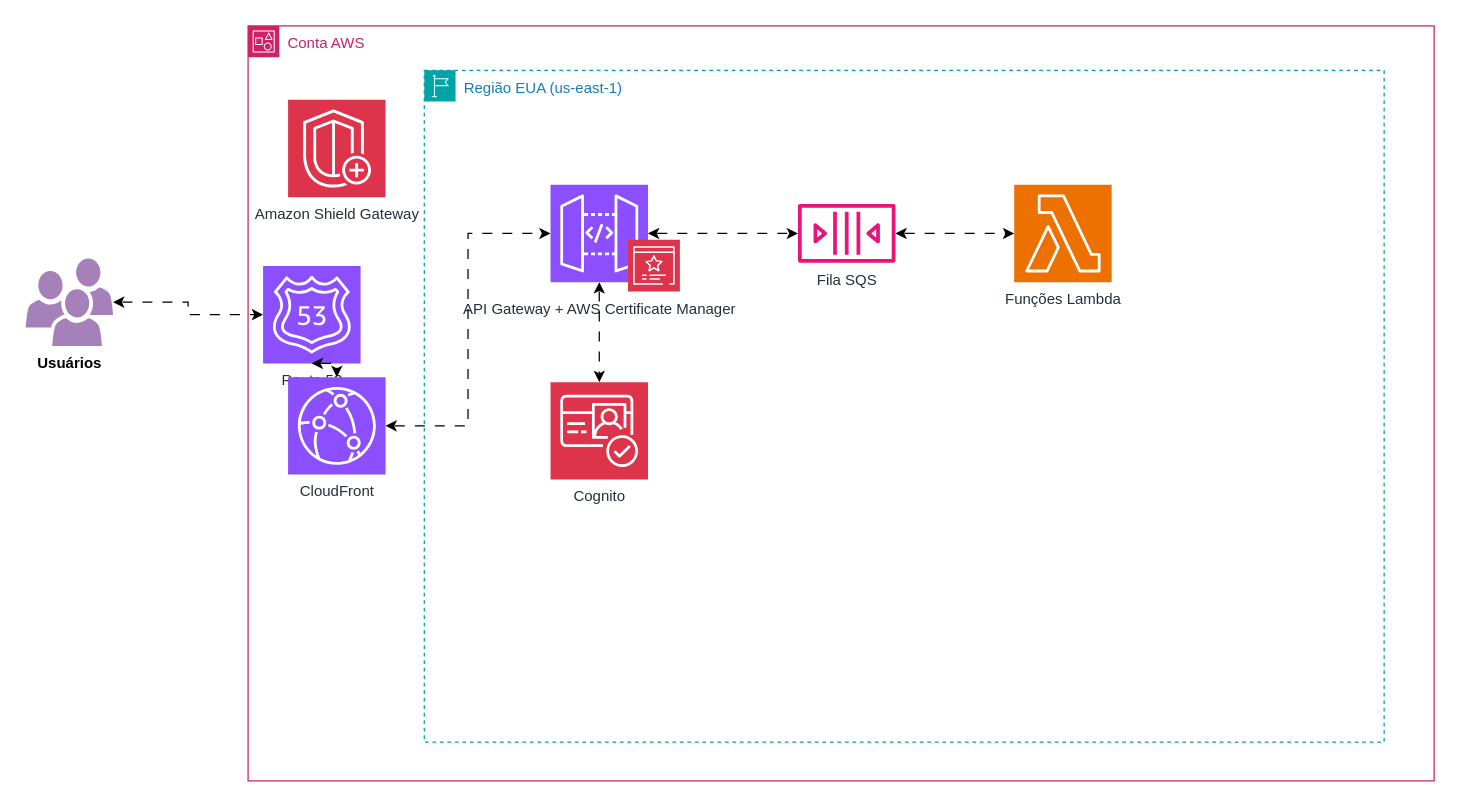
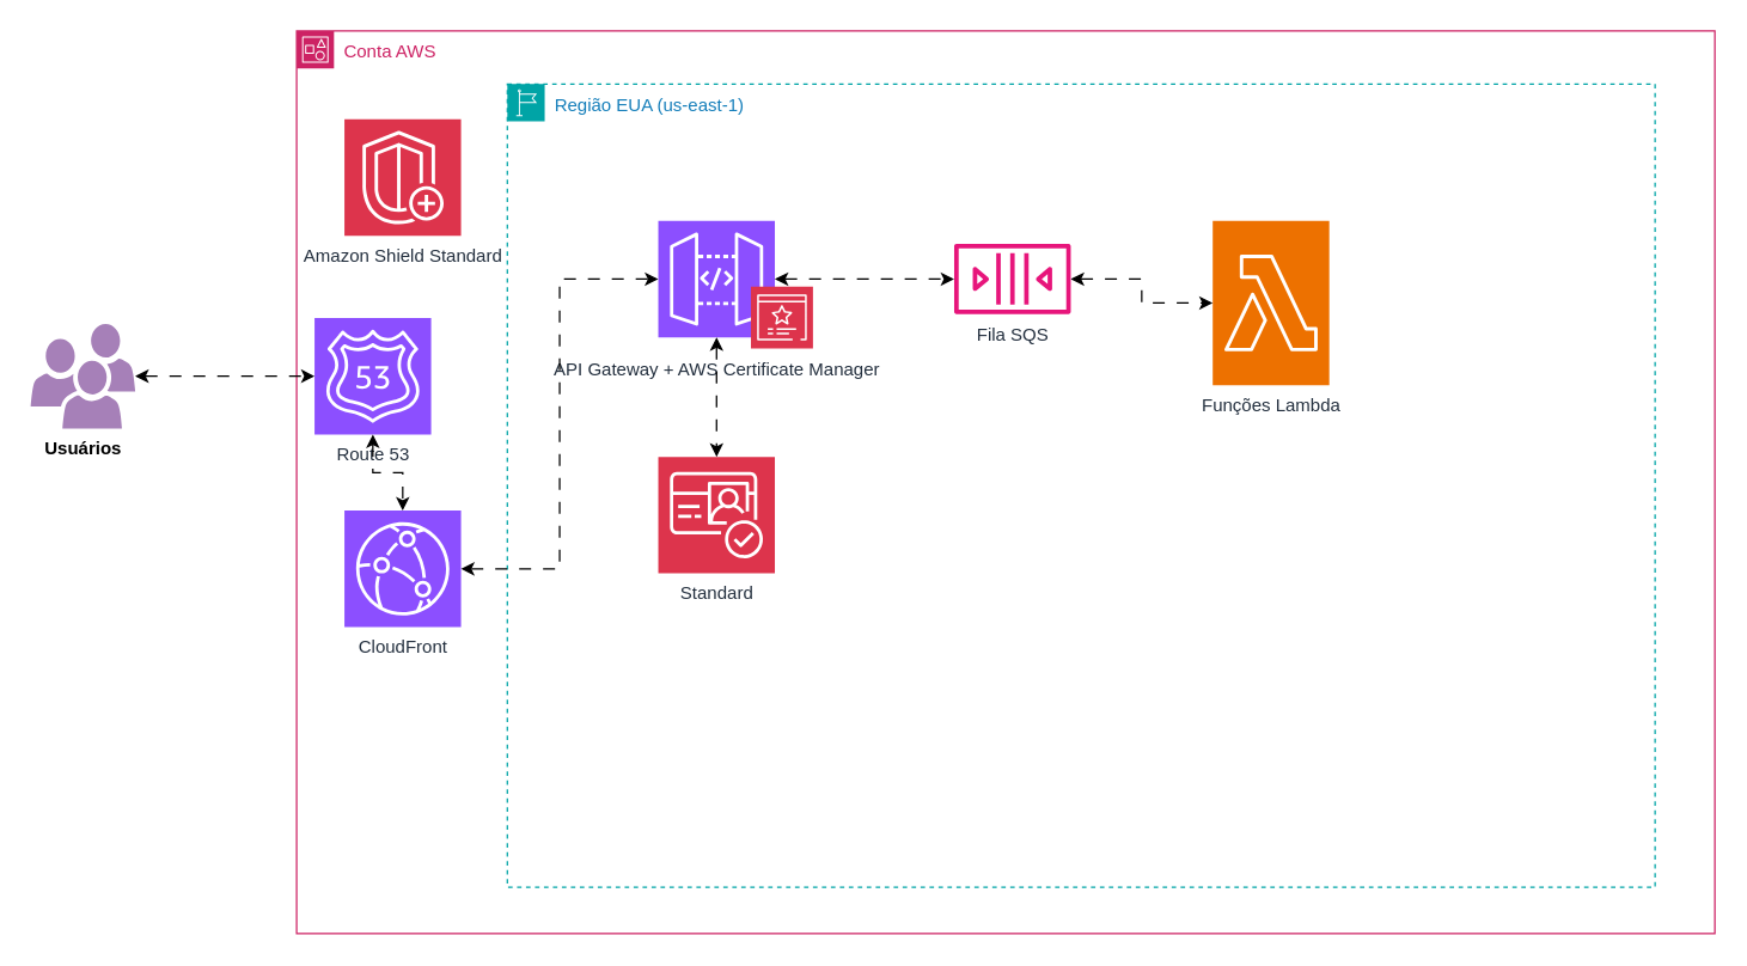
  <mxCell id="0" />
  <mxCell id="1" parent="0" />
  <mxCell id="2" value="Conta AWS" style="points=[[0,0],[0.25,0],[0.5,0],[0.75,0],[1,0],[1,0.25],[1,0.5],[1,0.75],[1,1],[0.75,1],[0.5,1],[0.25,1],[0,1],[0,0.75],[0,0.5],[0,0.25]];outlineConnect=0;gradientColor=none;html=1;whiteSpace=wrap;fontSize=12;fontStyle=0;container=0;pointerEvents=0;collapsible=0;recursiveResize=0;shape=mxgraph.aws4.group;grIcon=mxgraph.aws4.group_account;strokeColor=#CD2264;fillColor=none;verticalAlign=top;align=left;spacingLeft=30;fontColor=#CD2264;dashed=0;" parent="1" vertex="1"><mxGeometry x="198" y="20" width="949" height="604" as="geometry" /></mxCell>
  <mxCell id="3" value="Região EUA (us-east-1)" style="points=[[0,0],[0.25,0],[0.5,0],[0.75,0],[1,0],[1,0.25],[1,0.5],[1,0.75],[1,1],[0.75,1],[0.5,1],[0.25,1],[0,1],[0,0.75],[0,0.5],[0,0.25]];outlineConnect=0;gradientColor=none;html=1;whiteSpace=wrap;fontSize=12;fontStyle=0;container=1;pointerEvents=0;collapsible=0;recursiveResize=0;shape=mxgraph.aws4.group;grIcon=mxgraph.aws4.group_region;strokeColor=#00A4A6;fillColor=default;verticalAlign=top;align=left;spacingLeft=30;fontColor=#147EBA;dashed=1;shadow=0;" parent="1" vertex="1"><mxGeometry x="339" y="55.5" width="768" height="537.5" as="geometry" /></mxCell>
- <mxCell id="4" value="Funções Lambda" style="sketch=0;points=[[0,0,0],[0.25,0,0],[0.5,0,0],[0.75,0,0],[1,0,0],[0,1,0],[0.25,1,0],[0.5,1,0],[0.75,1,0],[1,1,0],[0,0.25,0],[0,0.5,0],[0,0.75,0],[1,0.25,0],[1,0.5,0],[1,0.75,0]];outlineConnect=0;fontColor=#232F3E;fillColor=#ED7100;strokeColor=#ffffff;dashed=0;verticalLabelPosition=bottom;verticalAlign=top;align=center;html=1;fontSize=12;fontStyle=0;aspect=fixed;shape=mxgraph.aws4.resourceIcon;resIcon=mxgraph.aws4.lambda;" parent="3" vertex="1"><mxGeometry x="472" y="91.5" width="78" height="78" as="geometry" /></mxCell>
+ <mxCell id="4" value="Funções Lambda" style="sketch=0;points=[[0,0,0],[0.25,0,0],[0.5,0,0],[0.75,0,0],[1,0,0],[0,1,0],[0.25,1,0],[0.5,1,0],[0.75,1,0],[1,1,0],[0,0.25,0],[0,0.5,0],[0,0.75,0],[1,0.25,0],[1,0.5,0],[1,0.75,0]];outlineConnect=0;fontColor=#232F3E;fillColor=#ED7100;strokeColor=#ffffff;dashed=0;verticalLabelPosition=bottom;verticalAlign=top;align=center;html=1;fontSize=12;fontStyle=0;aspect=fixed;shape=mxgraph.aws4.resourceIcon;resIcon=mxgraph.aws4.lambda;" parent="3" vertex="1"><mxGeometry x="472" y="91.5" width="78" height="110" as="geometry" /></mxCell>
  <mxCell id="5" value="" style="group" parent="3" vertex="1" connectable="0"><mxGeometry x="101" y="91.5" width="103.5" height="85.5" as="geometry" /></mxCell>
  <mxCell id="6" value="API Gateway + AWS Certificate Manager" style="sketch=0;points=[[0,0,0],[0.25,0,0],[0.5,0,0],[0.75,0,0],[1,0,0],[0,1,0],[0.25,1,0],[0.5,1,0],[0.75,1,0],[1,1,0],[0,0.25,0],[0,0.5,0],[0,0.75,0],[1,0.25,0],[1,0.5,0],[1,0.75,0]];outlineConnect=0;fontColor=#232F3E;fillColor=#8C4FFF;strokeColor=#ffffff;dashed=0;verticalLabelPosition=bottom;verticalAlign=top;align=center;html=1;fontSize=12;fontStyle=0;aspect=fixed;shape=mxgraph.aws4.resourceIcon;resIcon=mxgraph.aws4.api_gateway;spacing=10;" parent="5" vertex="1"><mxGeometry width="78" height="78" as="geometry" /></mxCell>
  <mxCell id="7" value="" style="sketch=0;points=[[0,0,0],[0.25,0,0],[0.5,0,0],[0.75,0,0],[1,0,0],[0,1,0],[0.25,1,0],[0.5,1,0],[0.75,1,0],[1,1,0],[0,0.25,0],[0,0.5,0],[0,0.75,0],[1,0.25,0],[1,0.5,0],[1,0.75,0]];outlineConnect=0;fontColor=#232F3E;fillColor=#DD344C;strokeColor=#ffffff;dashed=0;verticalLabelPosition=bottom;verticalAlign=top;align=center;html=1;fontSize=12;fontStyle=0;aspect=fixed;shape=mxgraph.aws4.resourceIcon;resIcon=mxgraph.aws4.certificate_manager_3;" parent="5" vertex="1"><mxGeometry x="62" y="44" width="41.5" height="41.5" as="geometry" /></mxCell>
- <mxCell id="8" value="Cognito" style="sketch=0;points=[[0,0,0],[0.25,0,0],[0.5,0,0],[0.75,0,0],[1,0,0],[0,1,0],[0.25,1,0],[0.5,1,0],[0.75,1,0],[1,1,0],[0,0.25,0],[0,0.5,0],[0,0.75,0],[1,0.25,0],[1,0.5,0],[1,0.75,0]];outlineConnect=0;fontColor=#232F3E;fillColor=#DD344C;strokeColor=#ffffff;dashed=0;verticalLabelPosition=bottom;verticalAlign=top;align=center;html=1;fontSize=12;fontStyle=0;aspect=fixed;shape=mxgraph.aws4.resourceIcon;resIcon=mxgraph.aws4.cognito;" parent="3" vertex="1"><mxGeometry x="101" y="249.5" width="78" height="78" as="geometry" /></mxCell>
+ <mxCell id="8" value="Standard" style="sketch=0;points=[[0,0,0],[0.25,0,0],[0.5,0,0],[0.75,0,0],[1,0,0],[0,1,0],[0.25,1,0],[0.5,1,0],[0.75,1,0],[1,1,0],[0,0.25,0],[0,0.5,0],[0,0.75,0],[1,0.25,0],[1,0.5,0],[1,0.75,0]];outlineConnect=0;fontColor=#232F3E;fillColor=#DD344C;strokeColor=#ffffff;dashed=0;verticalLabelPosition=bottom;verticalAlign=top;align=center;html=1;fontSize=12;fontStyle=0;aspect=fixed;shape=mxgraph.aws4.resourceIcon;resIcon=mxgraph.aws4.cognito;" parent="3" vertex="1"><mxGeometry x="101" y="249.5" width="78" height="78" as="geometry" /></mxCell>
  <mxCell id="9" style="edgeStyle=orthogonalEdgeStyle;rounded=0;orthogonalLoop=1;jettySize=auto;html=1;exitX=0.5;exitY=1;exitDx=0;exitDy=0;exitPerimeter=0;elbow=vertical;startArrow=classic;startFill=1;flowAnimation=1;" parent="3" source="6" target="8" edge="1"><mxGeometry relative="1" as="geometry" /></mxCell>
  <mxCell id="10" style="edgeStyle=orthogonalEdgeStyle;rounded=0;orthogonalLoop=1;jettySize=auto;html=1;startArrow=classic;startFill=1;flowAnimation=1;" edge="1" parent="3" source="11" target="4"><mxGeometry relative="1" as="geometry" /></mxCell>
  <mxCell id="11" value="Fila SQS" style="sketch=0;outlineConnect=0;fontColor=#232F3E;gradientColor=none;fillColor=#E7157B;strokeColor=none;dashed=0;verticalLabelPosition=bottom;verticalAlign=top;align=center;html=1;fontSize=12;fontStyle=0;aspect=fixed;pointerEvents=1;shape=mxgraph.aws4.queue;" vertex="1" parent="3"><mxGeometry x="299" y="107" width="78" height="47" as="geometry" /></mxCell>
  <mxCell id="12" style="edgeStyle=orthogonalEdgeStyle;rounded=0;orthogonalLoop=1;jettySize=auto;html=1;exitX=1;exitY=0.5;exitDx=0;exitDy=0;exitPerimeter=0;flowAnimation=1;startArrow=classic;startFill=1;" edge="1" parent="3" source="6" target="11"><mxGeometry relative="1" as="geometry" /></mxCell>
- <mxCell id="13" value="&lt;b&gt;Usuários&lt;/b&gt;" style="sketch=0;pointerEvents=1;shadow=0;dashed=0;html=1;strokeColor=none;labelPosition=center;verticalLabelPosition=bottom;verticalAlign=top;outlineConnect=0;align=center;shape=mxgraph.office.users.users;fillColor=#A680B8;" parent="1" vertex="1"><mxGeometry x="20" y="206" width="70" height="70" as="geometry" /></mxCell>
+ <mxCell id="13" value="&lt;b&gt;Usuários&lt;/b&gt;" style="sketch=0;pointerEvents=1;shadow=0;dashed=0;html=1;strokeColor=none;labelPosition=center;verticalLabelPosition=bottom;verticalAlign=top;outlineConnect=0;align=center;shape=mxgraph.office.users.users;fillColor=#A680B8;" parent="1" vertex="1"><mxGeometry x="20" y="216" width="70" height="70" as="geometry" /></mxCell>
  <mxCell id="14" value="Route 53" style="sketch=0;points=[[0,0,0],[0.25,0,0],[0.5,0,0],[0.75,0,0],[1,0,0],[0,1,0],[0.25,1,0],[0.5,1,0],[0.75,1,0],[1,1,0],[0,0.25,0],[0,0.5,0],[0,0.75,0],[1,0.25,0],[1,0.5,0],[1,0.75,0]];outlineConnect=0;fontColor=#232F3E;fillColor=#8C4FFF;strokeColor=#ffffff;dashed=0;verticalLabelPosition=bottom;verticalAlign=top;align=center;html=1;fontSize=12;fontStyle=0;aspect=fixed;shape=mxgraph.aws4.resourceIcon;resIcon=mxgraph.aws4.route_53;" parent="1" vertex="1"><mxGeometry x="210" y="212" width="78" height="78" as="geometry" /></mxCell>
- <mxCell id="15" value="Amazon Shield Gateway" style="sketch=0;points=[[0,0,0],[0.25,0,0],[0.5,0,0],[0.75,0,0],[1,0,0],[0,1,0],[0.25,1,0],[0.5,1,0],[0.75,1,0],[1,1,0],[0,0.25,0],[0,0.5,0],[0,0.75,0],[1,0.25,0],[1,0.5,0],[1,0.75,0]];outlineConnect=0;fontColor=#232F3E;fillColor=#DD344C;strokeColor=#ffffff;dashed=0;verticalLabelPosition=bottom;verticalAlign=top;align=center;html=1;fontSize=12;fontStyle=0;aspect=fixed;shape=mxgraph.aws4.resourceIcon;resIcon=mxgraph.aws4.shield;" parent="1" vertex="1"><mxGeometry x="230" y="79" width="78" height="78" as="geometry" /></mxCell>
- <mxCell id="16" value="CloudFront" style="sketch=0;points=[[0,0,0],[0.25,0,0],[0.5,0,0],[0.75,0,0],[1,0,0],[0,1,0],[0.25,1,0],[0.5,1,0],[0.75,1,0],[1,1,0],[0,0.25,0],[0,0.5,0],[0,0.75,0],[1,0.25,0],[1,0.5,0],[1,0.75,0]];outlineConnect=0;fontColor=#232F3E;fillColor=#8C4FFF;strokeColor=#ffffff;dashed=0;verticalLabelPosition=bottom;verticalAlign=top;align=center;html=1;fontSize=12;fontStyle=0;aspect=fixed;shape=mxgraph.aws4.resourceIcon;resIcon=mxgraph.aws4.cloudfront;" parent="1" vertex="1"><mxGeometry x="230" y="301" width="78" height="78" as="geometry" /></mxCell>
+ <mxCell id="15" value="Amazon Shield Standard" style="sketch=0;points=[[0,0,0],[0.25,0,0],[0.5,0,0],[0.75,0,0],[1,0,0],[0,1,0],[0.25,1,0],[0.5,1,0],[0.75,1,0],[1,1,0],[0,0.25,0],[0,0.5,0],[0,0.75,0],[1,0.25,0],[1,0.5,0],[1,0.75,0]];outlineConnect=0;fontColor=#232F3E;fillColor=#DD344C;strokeColor=#ffffff;dashed=0;verticalLabelPosition=bottom;verticalAlign=top;align=center;html=1;fontSize=12;fontStyle=0;aspect=fixed;shape=mxgraph.aws4.resourceIcon;resIcon=mxgraph.aws4.shield;" parent="1" vertex="1"><mxGeometry x="230" y="79" width="78" height="78" as="geometry" /></mxCell>
+ <mxCell id="16" value="CloudFront" style="sketch=0;points=[[0,0,0],[0.25,0,0],[0.5,0,0],[0.75,0,0],[1,0,0],[0,1,0],[0.25,1,0],[0.5,1,0],[0.75,1,0],[1,1,0],[0,0.25,0],[0,0.5,0],[0,0.75,0],[1,0.25,0],[1,0.5,0],[1,0.75,0]];outlineConnect=0;fontColor=#232F3E;fillColor=#8C4FFF;strokeColor=#ffffff;dashed=0;verticalLabelPosition=bottom;verticalAlign=top;align=center;html=1;fontSize=12;fontStyle=0;aspect=fixed;shape=mxgraph.aws4.resourceIcon;resIcon=mxgraph.aws4.cloudfront;" parent="1" vertex="1"><mxGeometry x="230" y="341" width="78" height="78" as="geometry" /></mxCell>
  <mxCell id="17" style="edgeStyle=orthogonalEdgeStyle;rounded=0;orthogonalLoop=1;jettySize=auto;html=1;entryX=0;entryY=0.5;entryDx=0;entryDy=0;entryPerimeter=0;startArrow=classic;startFill=1;flowAnimation=1;" parent="1" source="13" target="14" edge="1"><mxGeometry relative="1" as="geometry" /></mxCell>
  <mxCell id="18" style="edgeStyle=orthogonalEdgeStyle;rounded=0;orthogonalLoop=1;jettySize=auto;html=1;exitX=0.5;exitY=1;exitDx=0;exitDy=0;exitPerimeter=0;entryX=0.5;entryY=0;entryDx=0;entryDy=0;entryPerimeter=0;startArrow=classic;startFill=1;flowAnimation=1;" parent="1" source="14" target="16" edge="1"><mxGeometry relative="1" as="geometry" /></mxCell>
  <mxCell id="19" style="edgeStyle=orthogonalEdgeStyle;rounded=0;orthogonalLoop=1;jettySize=auto;html=1;exitX=1;exitY=0.5;exitDx=0;exitDy=0;exitPerimeter=0;entryX=0;entryY=0.5;entryDx=0;entryDy=0;entryPerimeter=0;startArrow=classic;startFill=1;flowAnimation=1;" parent="1" source="16" target="6" edge="1"><mxGeometry relative="1" as="geometry" /></mxCell>
